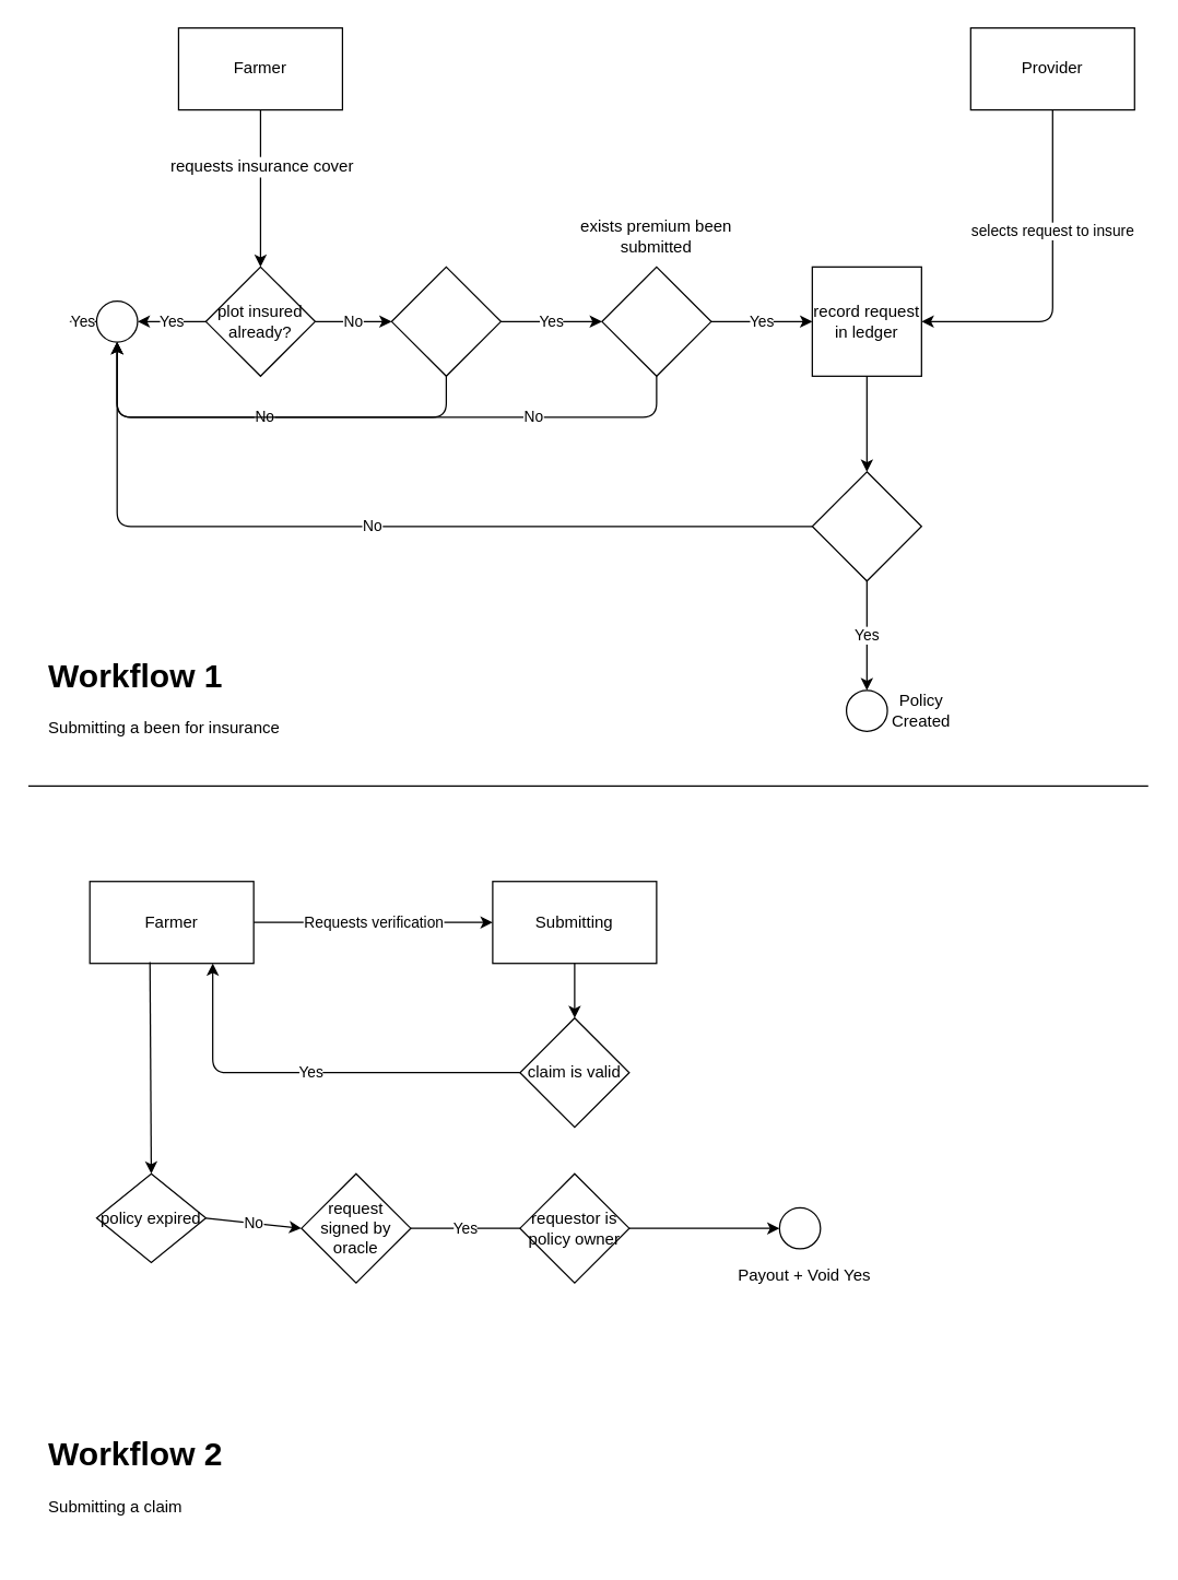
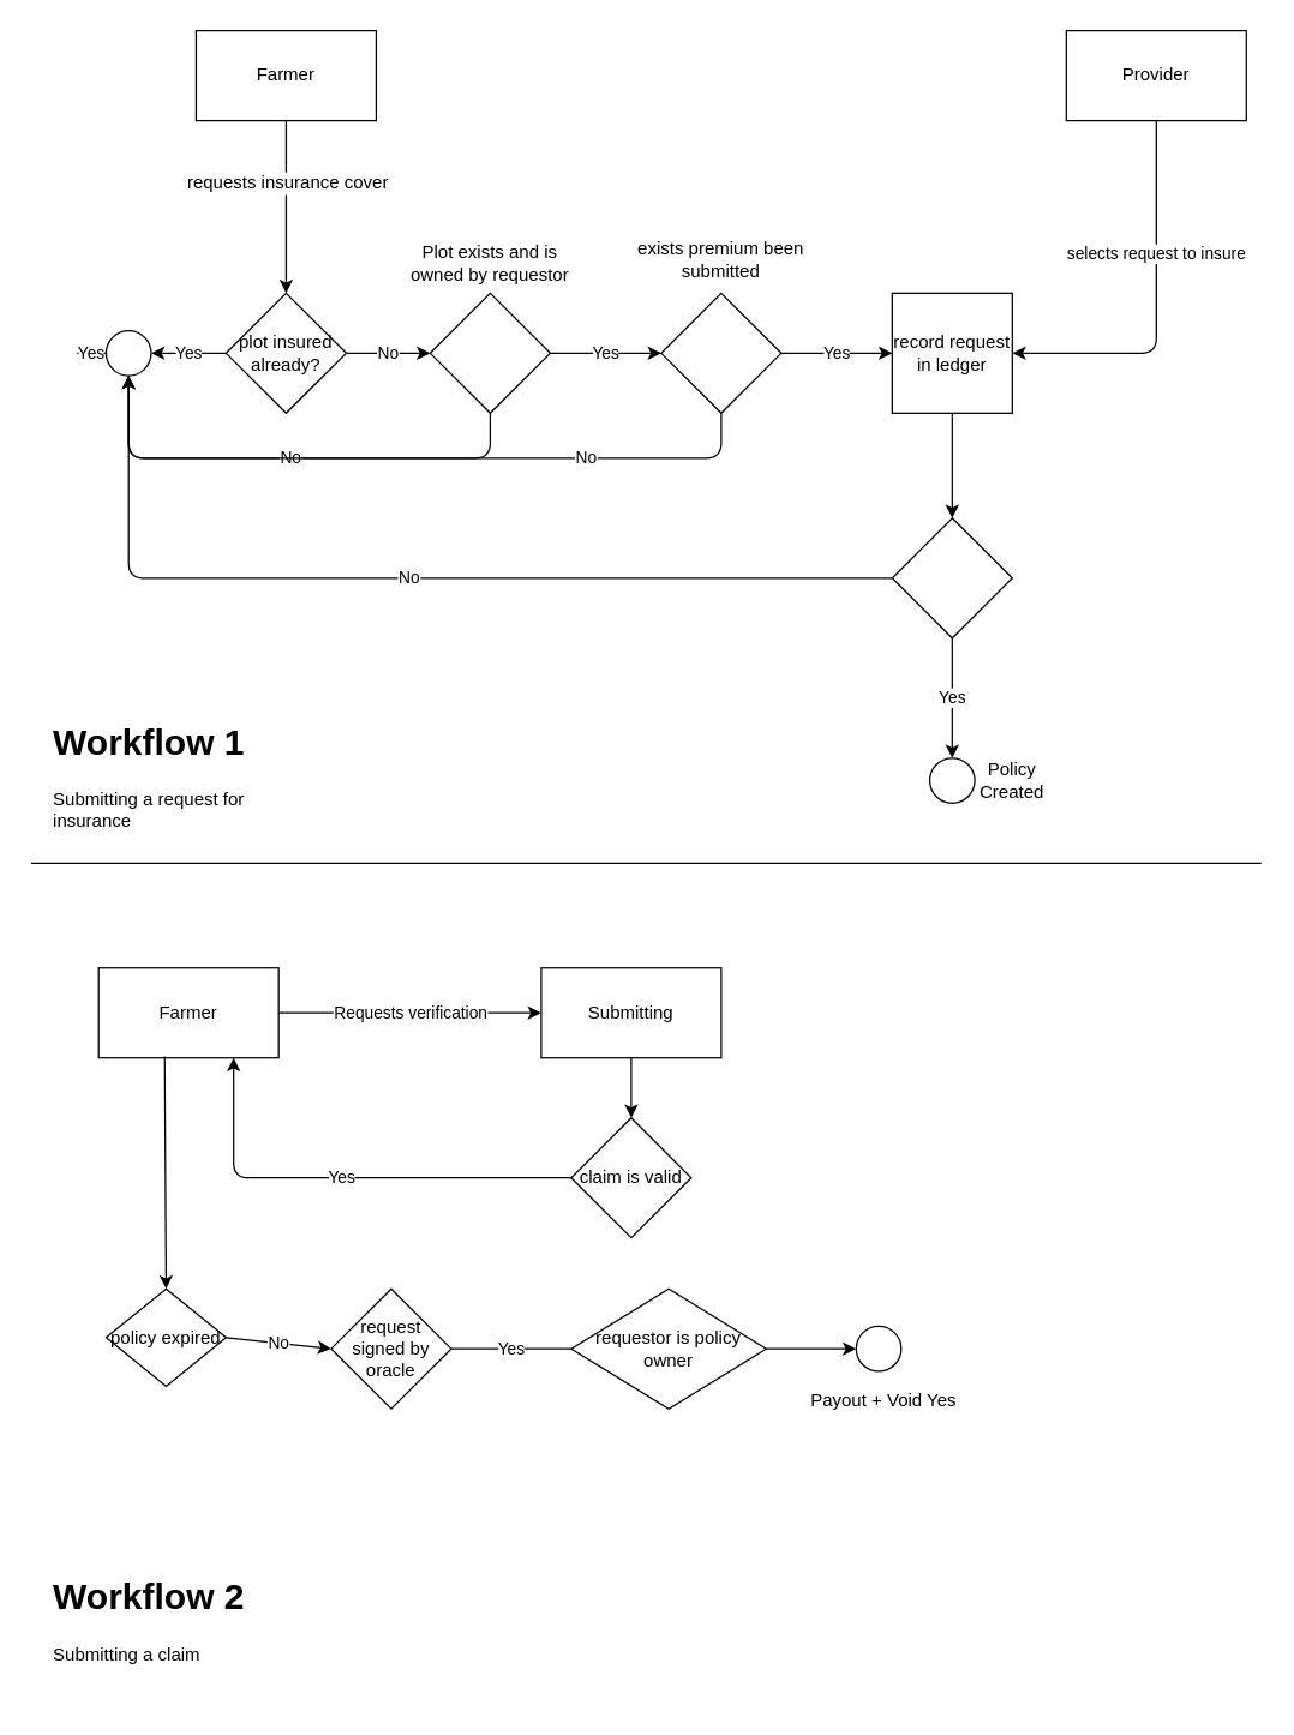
  <mxCell id="0" />
  <mxCell id="1" parent="0" />
  <mxCell id="2" value="Farmer" style="rounded=0;whiteSpace=wrap;html=1;" parent="1" vertex="1"><mxGeometry x="130" y="20" width="120" height="60" as="geometry" /></mxCell>
  <mxCell id="3" value="Yes" style="endArrow=classic;html=1;exitX=0;exitY=0.5;exitDx=0;exitDy=0;" parent="1" source="4" edge="1"><mxGeometry width="50" height="50" relative="1" as="geometry"><mxPoint x="150" y="255" as="sourcePoint" /><mxPoint x="200" y="255" as="targetPoint" /></mxGeometry></mxCell>
  <mxCell id="4" value="plot insured already?" style="rhombus;whiteSpace=wrap;html=1;" parent="1" vertex="1"><mxGeometry x="150" y="195" width="80" height="80" as="geometry" /></mxCell>
  <mxCell id="5" value="Yes" style="endArrow=classic;html=1;exitX=0;exitY=0.5;exitDx=0;exitDy=0;" parent="1" source="18" edge="1"><mxGeometry width="50" height="50" relative="1" as="geometry"><mxPoint x="40" y="345" as="sourcePoint" /><mxPoint x="50" y="235" as="targetPoint" /></mxGeometry></mxCell>
  <mxCell id="6" value="" style="endArrow=classic;html=1;exitX=0.5;exitY=1;exitDx=0;exitDy=0;entryX=0.5;entryY=0;entryDx=0;entryDy=0;" parent="1" source="2" target="4" edge="1"><mxGeometry width="50" height="50" relative="1" as="geometry"><mxPoint x="230" y="165" as="sourcePoint" /><mxPoint x="280" y="115" as="targetPoint" /></mxGeometry></mxCell>
  <mxCell id="7" value="requests insurance cover" style="text;html=1;resizable=0;points=[];align=center;verticalAlign=middle;labelBackgroundColor=#ffffff;" parent="6" vertex="1" connectable="0"><mxGeometry x="-0.287" relative="1" as="geometry"><mxPoint as="offset" /></mxGeometry></mxCell>
  <mxCell id="8" value="No" style="endArrow=classic;html=1;exitX=1;exitY=0.5;exitDx=0;exitDy=0;" parent="1" source="4" edge="1"><mxGeometry width="50" height="50" relative="1" as="geometry"><mxPoint x="236" y="285" as="sourcePoint" /><mxPoint x="286" y="235" as="targetPoint" /></mxGeometry></mxCell>
  <mxCell id="9" value="" style="rhombus;whiteSpace=wrap;html=1;" parent="1" vertex="1"><mxGeometry x="286" y="195" width="80" height="80" as="geometry" /></mxCell>
+ <mxCell id="10" value="Plot exists and is owned by requestor" style="text;html=1;strokeColor=none;fillColor=none;align=center;verticalAlign=middle;whiteSpace=wrap;rounded=0;" parent="1" vertex="1"><mxGeometry x="271" y="155" width="110" height="40" as="geometry" /></mxCell>
  <mxCell id="11" value="Yes" style="endArrow=classic;html=1;exitX=1;exitY=0.5;exitDx=0;exitDy=0;" parent="1" source="9" edge="1"><mxGeometry width="50" height="50" relative="1" as="geometry"><mxPoint x="490" y="225" as="sourcePoint" /><mxPoint x="440" y="235" as="targetPoint" /></mxGeometry></mxCell>
  <mxCell id="12" value="No" style="endArrow=classic;html=1;exitX=0.5;exitY=1;exitDx=0;exitDy=0;entryX=0.5;entryY=1;entryDx=0;entryDy=0;" parent="1" source="9" target="18" edge="1"><mxGeometry width="50" height="50" relative="1" as="geometry"><mxPoint x="126" y="435" as="sourcePoint" /><mxPoint x="46" y="335" as="targetPoint" /><Array as="points"><mxPoint x="326" y="305" /><mxPoint x="85" y="305" /></Array></mxGeometry></mxCell>
  <mxCell id="13" value="record request in ledger" style="whiteSpace=wrap;html=1;aspect=fixed;" parent="1" vertex="1"><mxGeometry x="594" y="195" width="80" height="80" as="geometry" /></mxCell>
  <mxCell id="14" value="Provider" style="rounded=0;whiteSpace=wrap;html=1;" parent="1" vertex="1"><mxGeometry x="710" y="20" width="120" height="60" as="geometry" /></mxCell>
  <mxCell id="15" value="selects request to insure" style="endArrow=classic;html=1;entryX=1;entryY=0.5;entryDx=0;entryDy=0;exitX=0.5;exitY=1;exitDx=0;exitDy=0;" parent="1" source="14" target="13" edge="1"><mxGeometry x="-0.288" width="50" height="50" relative="1" as="geometry"><mxPoint x="740" y="175" as="sourcePoint" /><mxPoint x="790" y="125" as="targetPoint" /><Array as="points"><mxPoint x="770" y="235" /></Array><mxPoint as="offset" /></mxGeometry></mxCell>
  <mxCell id="16" value="" style="rhombus;whiteSpace=wrap;html=1;" parent="1" vertex="1"><mxGeometry x="594" y="345" width="80" height="80" as="geometry" /></mxCell>
  <mxCell id="17" value="" style="endArrow=classic;html=1;exitX=0.5;exitY=1;exitDx=0;exitDy=0;" parent="1" source="13" target="16" edge="1"><mxGeometry width="50" height="50" relative="1" as="geometry"><mxPoint x="320" y="475" as="sourcePoint" /><mxPoint x="370" y="425" as="targetPoint" /></mxGeometry></mxCell>
  <mxCell id="18" value="" style="ellipse;whiteSpace=wrap;html=1;aspect=fixed;" parent="1" vertex="1"><mxGeometry x="70" y="220" width="30" height="30" as="geometry" /></mxCell>
  <mxCell id="19" value="Yes" style="endArrow=classic;html=1;exitX=0;exitY=0.5;exitDx=0;exitDy=0;" parent="1" source="4" target="18" edge="1"><mxGeometry width="50" height="50" relative="1" as="geometry"><mxPoint x="150" y="235" as="sourcePoint" /><mxPoint x="50" y="235" as="targetPoint" /></mxGeometry></mxCell>
  <mxCell id="20" value="" style="rhombus;whiteSpace=wrap;html=1;" parent="1" vertex="1"><mxGeometry x="440" y="195" width="80" height="80" as="geometry" /></mxCell>
  <mxCell id="21" value="Yes" style="endArrow=classic;html=1;exitX=1;exitY=0.5;exitDx=0;exitDy=0;entryX=0;entryY=0.5;entryDx=0;entryDy=0;" parent="1" source="20" target="13" edge="1"><mxGeometry width="50" height="50" relative="1" as="geometry"><mxPoint x="470" y="395" as="sourcePoint" /><mxPoint x="520" y="345" as="targetPoint" /></mxGeometry></mxCell>
  <mxCell id="22" value="exists premium been submitted" style="text;html=1;strokeColor=none;fillColor=none;align=center;verticalAlign=middle;whiteSpace=wrap;rounded=0;" parent="1" vertex="1"><mxGeometry x="420" y="155" width="120" height="35" as="geometry" /></mxCell>
  <mxCell id="23" value="No" style="endArrow=classic;html=1;exitX=0.5;exitY=1;exitDx=0;exitDy=0;entryX=0.5;entryY=1;entryDx=0;entryDy=0;" parent="1" source="20" target="18" edge="1"><mxGeometry x="-0.5" width="50" height="50" relative="1" as="geometry"><mxPoint x="500" y="395" as="sourcePoint" /><mxPoint x="330" y="305" as="targetPoint" /><Array as="points"><mxPoint x="480" y="305" /><mxPoint x="85" y="305" /></Array><mxPoint as="offset" /></mxGeometry></mxCell>
  <mxCell id="24" value="" style="ellipse;whiteSpace=wrap;html=1;aspect=fixed;" parent="1" vertex="1"><mxGeometry x="619" y="505" width="30" height="30" as="geometry" /></mxCell>
  <mxCell id="25" value="Yes" style="endArrow=classic;html=1;exitX=0.5;exitY=1;exitDx=0;exitDy=0;entryX=0.5;entryY=0;entryDx=0;entryDy=0;" parent="1" source="16" target="24" edge="1"><mxGeometry width="50" height="50" relative="1" as="geometry"><mxPoint x="540" y="595" as="sourcePoint" /><mxPoint x="590" y="545" as="targetPoint" /></mxGeometry></mxCell>
  <mxCell id="26" value="Policy Created" style="text;html=1;strokeColor=none;fillColor=none;align=center;verticalAlign=middle;whiteSpace=wrap;rounded=0;" parent="1" vertex="1"><mxGeometry x="654" y="510" width="40" height="20" as="geometry" /></mxCell>
  <mxCell id="27" value="No" style="endArrow=classic;html=1;entryX=0.5;entryY=1;entryDx=0;entryDy=0;exitX=0;exitY=0.5;exitDx=0;exitDy=0;" parent="1" source="16" target="18" edge="1"><mxGeometry width="50" height="50" relative="1" as="geometry"><mxPoint x="590" y="385" as="sourcePoint" /><mxPoint x="90" y="255" as="targetPoint" /><Array as="points"><mxPoint x="85" y="385" /></Array></mxGeometry></mxCell>
  <mxCell id="28" value="" style="endArrow=none;html=1;" parent="1" edge="1"><mxGeometry width="50" height="50" relative="1" as="geometry"><mxPoint y="575" as="sourcePoint" x="20" /><mxPoint x="840" y="575" as="targetPoint" /></mxGeometry></mxCell>
- <mxCell id="29" value="&lt;h1&gt;Workflow 1&lt;/h1&gt;&lt;div&gt;Submitting a been for insurance&lt;/div&gt;" style="text;html=1;strokeColor=none;fillColor=none;spacing=5;spacingTop=-20;whiteSpace=wrap;overflow=hidden;rounded=0;" parent="1" vertex="1"><mxGeometry x="30" y="475" width="190" height="90" as="geometry" /></mxCell>
+ <mxCell id="29" value="&lt;h1&gt;Workflow 1&lt;/h1&gt;&lt;div&gt;Submitting a request for insurance&lt;/div&gt;" style="text;html=1;strokeColor=none;fillColor=none;spacing=5;spacingTop=-20;whiteSpace=wrap;overflow=hidden;rounded=0;" parent="1" vertex="1"><mxGeometry x="30" y="475" width="190" height="90" as="geometry" /></mxCell>
  <mxCell id="30" value="&lt;h1&gt;Workflow 2&lt;/h1&gt;&lt;div&gt;Submitting a claim&lt;/div&gt;" style="text;html=1;strokeColor=none;fillColor=none;spacing=5;spacingTop=-20;whiteSpace=wrap;overflow=hidden;rounded=0;" parent="1" vertex="1"><mxGeometry x="30" y="1045" width="190" height="90" as="geometry" /></mxCell>
  <mxCell id="31" value="Farmer" style="rounded=0;whiteSpace=wrap;html=1;" parent="1" vertex="1"><mxGeometry x="65" y="645" width="120" height="60" as="geometry" /></mxCell>
  <mxCell id="32" value="Submitting" style="rounded=0;whiteSpace=wrap;html=1;" parent="1" vertex="1"><mxGeometry x="360" y="645" width="120" height="60" as="geometry" /></mxCell>
  <mxCell id="33" value="Requests verification" style="endArrow=classic;html=1;exitX=1;exitY=0.5;exitDx=0;exitDy=0;entryX=0;entryY=0.5;entryDx=0;entryDy=0;" parent="1" source="31" target="32" edge="1"><mxGeometry width="50" height="50" relative="1" as="geometry"><mxPoint x="340" y="795" as="sourcePoint" /><mxPoint x="390" y="745" as="targetPoint" /></mxGeometry></mxCell>
  <mxCell id="34" value="claim is valid" style="rhombus;whiteSpace=wrap;html=1;" parent="1" vertex="1"><mxGeometry x="380" y="745" width="80" height="80" as="geometry" /></mxCell>
  <mxCell id="35" value="" style="endArrow=classic;html=1;exitX=0.5;exitY=1;exitDx=0;exitDy=0;entryX=0.5;entryY=0;entryDx=0;entryDy=0;" parent="1" source="32" target="34" edge="1"><mxGeometry width="50" height="50" relative="1" as="geometry"><mxPoint x="230" y="845" as="sourcePoint" /><mxPoint x="280" y="795" as="targetPoint" /></mxGeometry></mxCell>
  <mxCell id="36" value="Yes" style="endArrow=classic;html=1;exitX=0;exitY=0.5;exitDx=0;exitDy=0;entryX=0.75;entryY=1;entryDx=0;entryDy=0;" parent="1" source="34" target="31" edge="1"><mxGeometry width="50" height="50" relative="1" as="geometry"><mxPoint x="190" y="875" as="sourcePoint" /><mxPoint x="170" y="765" as="targetPoint" /><Array as="points"><mxPoint x="155" y="785" /></Array></mxGeometry></mxCell>
  <mxCell id="37" value="" style="endArrow=classic;html=1;entryX=0.5;entryY=0;entryDx=0;entryDy=0;exitX=0.367;exitY=0.983;exitDx=0;exitDy=0;exitPerimeter=0;" parent="1" source="31" target="38" edge="1"><mxGeometry width="50" height="50" relative="1" as="geometry"><mxPoint x="40" y="865" as="sourcePoint" /><mxPoint x="95" y="815" as="targetPoint" /></mxGeometry></mxCell>
  <mxCell id="38" value="policy expired" style="rhombus;whiteSpace=wrap;html=1;" parent="1" vertex="1"><mxGeometry x="70" y="859" width="80" height="65" as="geometry" /></mxCell>
  <mxCell id="39" value="No" style="endArrow=classic;html=1;exitX=1;exitY=0.5;exitDx=0;exitDy=0;" parent="1" source="38" edge="1"><mxGeometry width="50" height="50" relative="1" as="geometry"><mxPoint x="190" y="939" as="sourcePoint" /><mxPoint x="220" y="899" as="targetPoint" /></mxGeometry></mxCell>
  <mxCell id="40" value="request signed by oracle" style="rhombus;whiteSpace=wrap;html=1;" parent="1" vertex="1"><mxGeometry x="220" y="859" width="80" height="80" as="geometry" /></mxCell>
  <mxCell id="41" value="Yes" style="endArrow=none;html=1;exitX=1;exitY=0.5;exitDx=0;exitDy=0;entryX=0;entryY=0.5;entryDx=0;entryDy=0;" parent="1" source="40" target="42" edge="1"><mxGeometry width="50" height="50" relative="1" as="geometry"><mxPoint x="370" y="929" as="sourcePoint" /><mxPoint x="390" y="899" as="targetPoint" /></mxGeometry></mxCell>
- <mxCell id="42" value="requestor is policy owner" style="rhombus;whiteSpace=wrap;html=1;" parent="1" vertex="1"><mxGeometry x="380" y="859" width="80" height="80" as="geometry" /></mxCell>
+ <mxCell id="42" value="requestor is policy owner" style="rhombus;whiteSpace=wrap;html=1;" parent="1" vertex="1"><mxGeometry x="380" y="859" width="130" height="80" as="geometry" /></mxCell>
  <mxCell id="43" value="" style="endArrow=classic;html=1;exitX=1;exitY=0.5;exitDx=0;exitDy=0;" parent="1" source="42" edge="1"><mxGeometry width="50" height="50" relative="1" as="geometry"><mxPoint x="540" y="949" as="sourcePoint" /><mxPoint x="570" y="899" as="targetPoint" /></mxGeometry></mxCell>
  <mxCell id="44" value="" style="ellipse;whiteSpace=wrap;html=1;aspect=fixed;" parent="1" vertex="1"><mxGeometry x="570" y="884" width="30" height="30" as="geometry" /></mxCell>
  <mxCell id="45" value="Payout + Void Yes" style="text;html=1;strokeColor=none;fillColor=none;align=center;verticalAlign=middle;whiteSpace=wrap;rounded=0;" parent="1" vertex="1"><mxGeometry x="528" y="924" width="121" height="20" as="geometry" /></mxCell>
